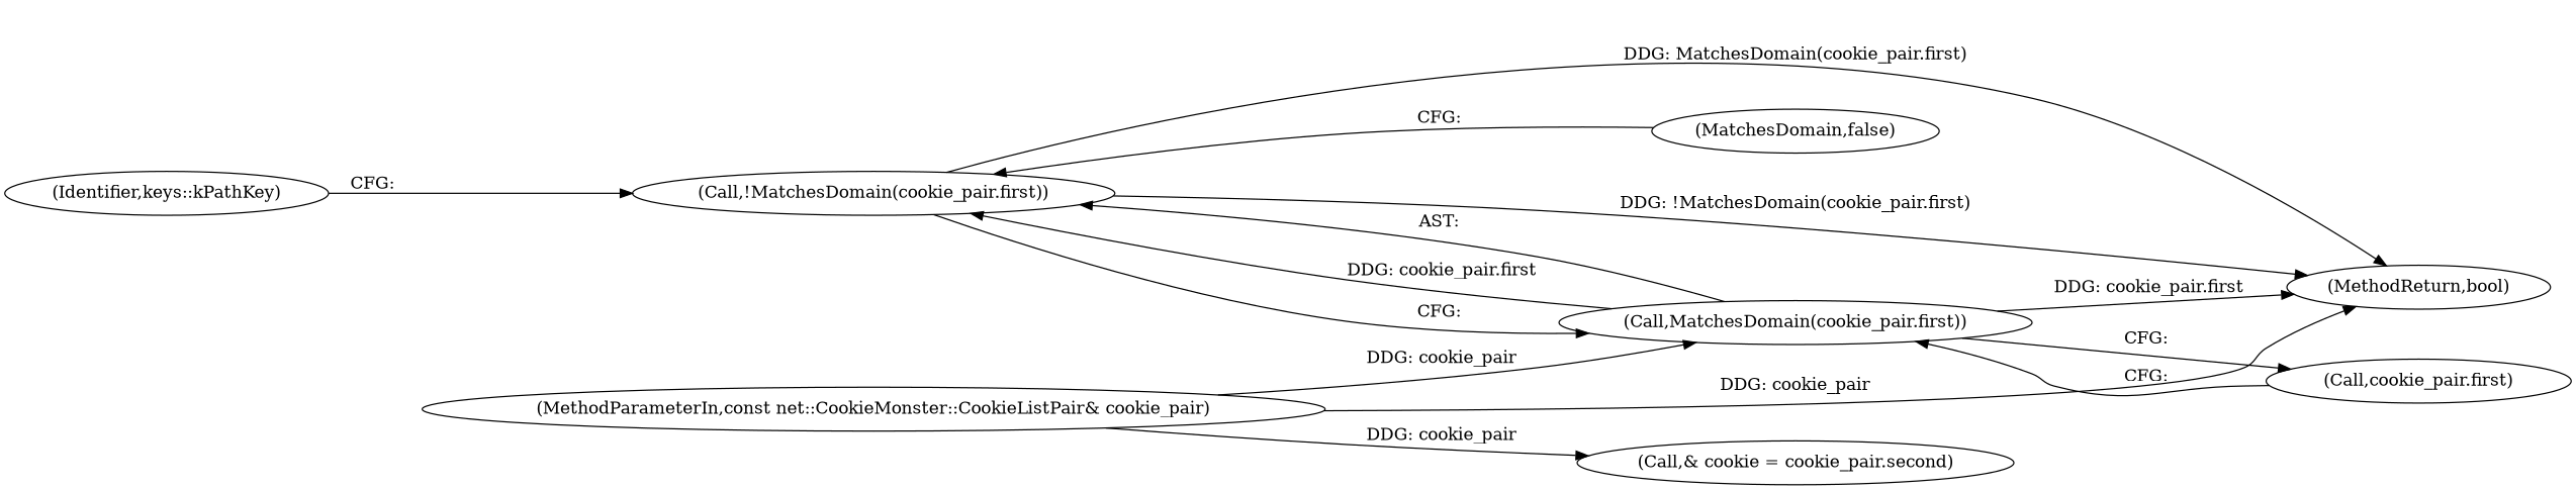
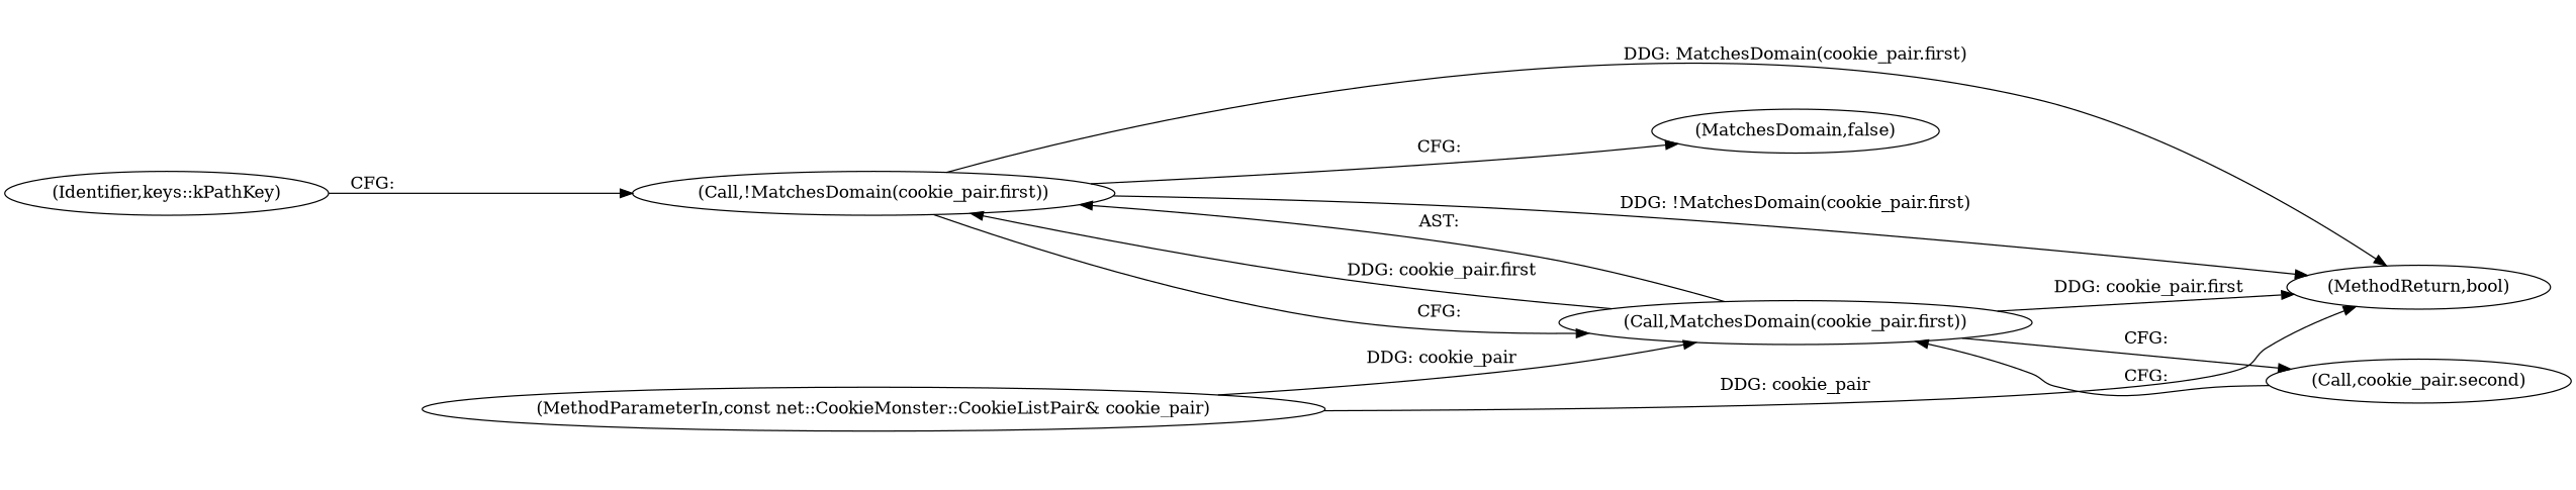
  digraph {
    rankdir=LR
    n1 [label="(Call,!MatchesDomain(cookie_pair.first))"]
    n2 [label="(Call,MatchesDomain(cookie_pair.first))"]
    n3 [label="(MethodReturn,bool)"]
-   n4 [label="(Call,cookie_pair.first)"]
+   n4 [label="(Call,cookie_pair.second)"]
    n5 [label="(MethodParameterIn,const net::CookieMonster::CookieListPair& cookie_pair)"]
-   n6 [label="(Call,& cookie = cookie_pair.second)"]
    n7 [label="(Identifier,keys::kPathKey)"]
    n8 [label="(MatchesDomain,false)"]
    n1 -> n2 [label="CFG: "]
    n1 -> n3 [label="DDG: !MatchesDomain(cookie_pair.first)"]
    n1 -> n3 [label="DDG: MatchesDomain(cookie_pair.first)"]
    n2 -> n1 [label="AST: "]
    n2 -> n1 [label="DDG: cookie_pair.first"]
    n2 -> n3 [label="DDG: cookie_pair.first"]
    n2 -> n4 [label="CFG: "]
    n4 -> n2 [label="CFG: "]
    n5 -> n2 [label="DDG: cookie_pair"]
    n5 -> n3 [label="DDG: cookie_pair"]
-   n5 -> n6 [label="DDG: cookie_pair"]
    n7 -> n1 [label="CFG: "]
-   n8 -> n1 [label="CFG: "]
+   n1 -> n8 [label="CFG: "]
  }
